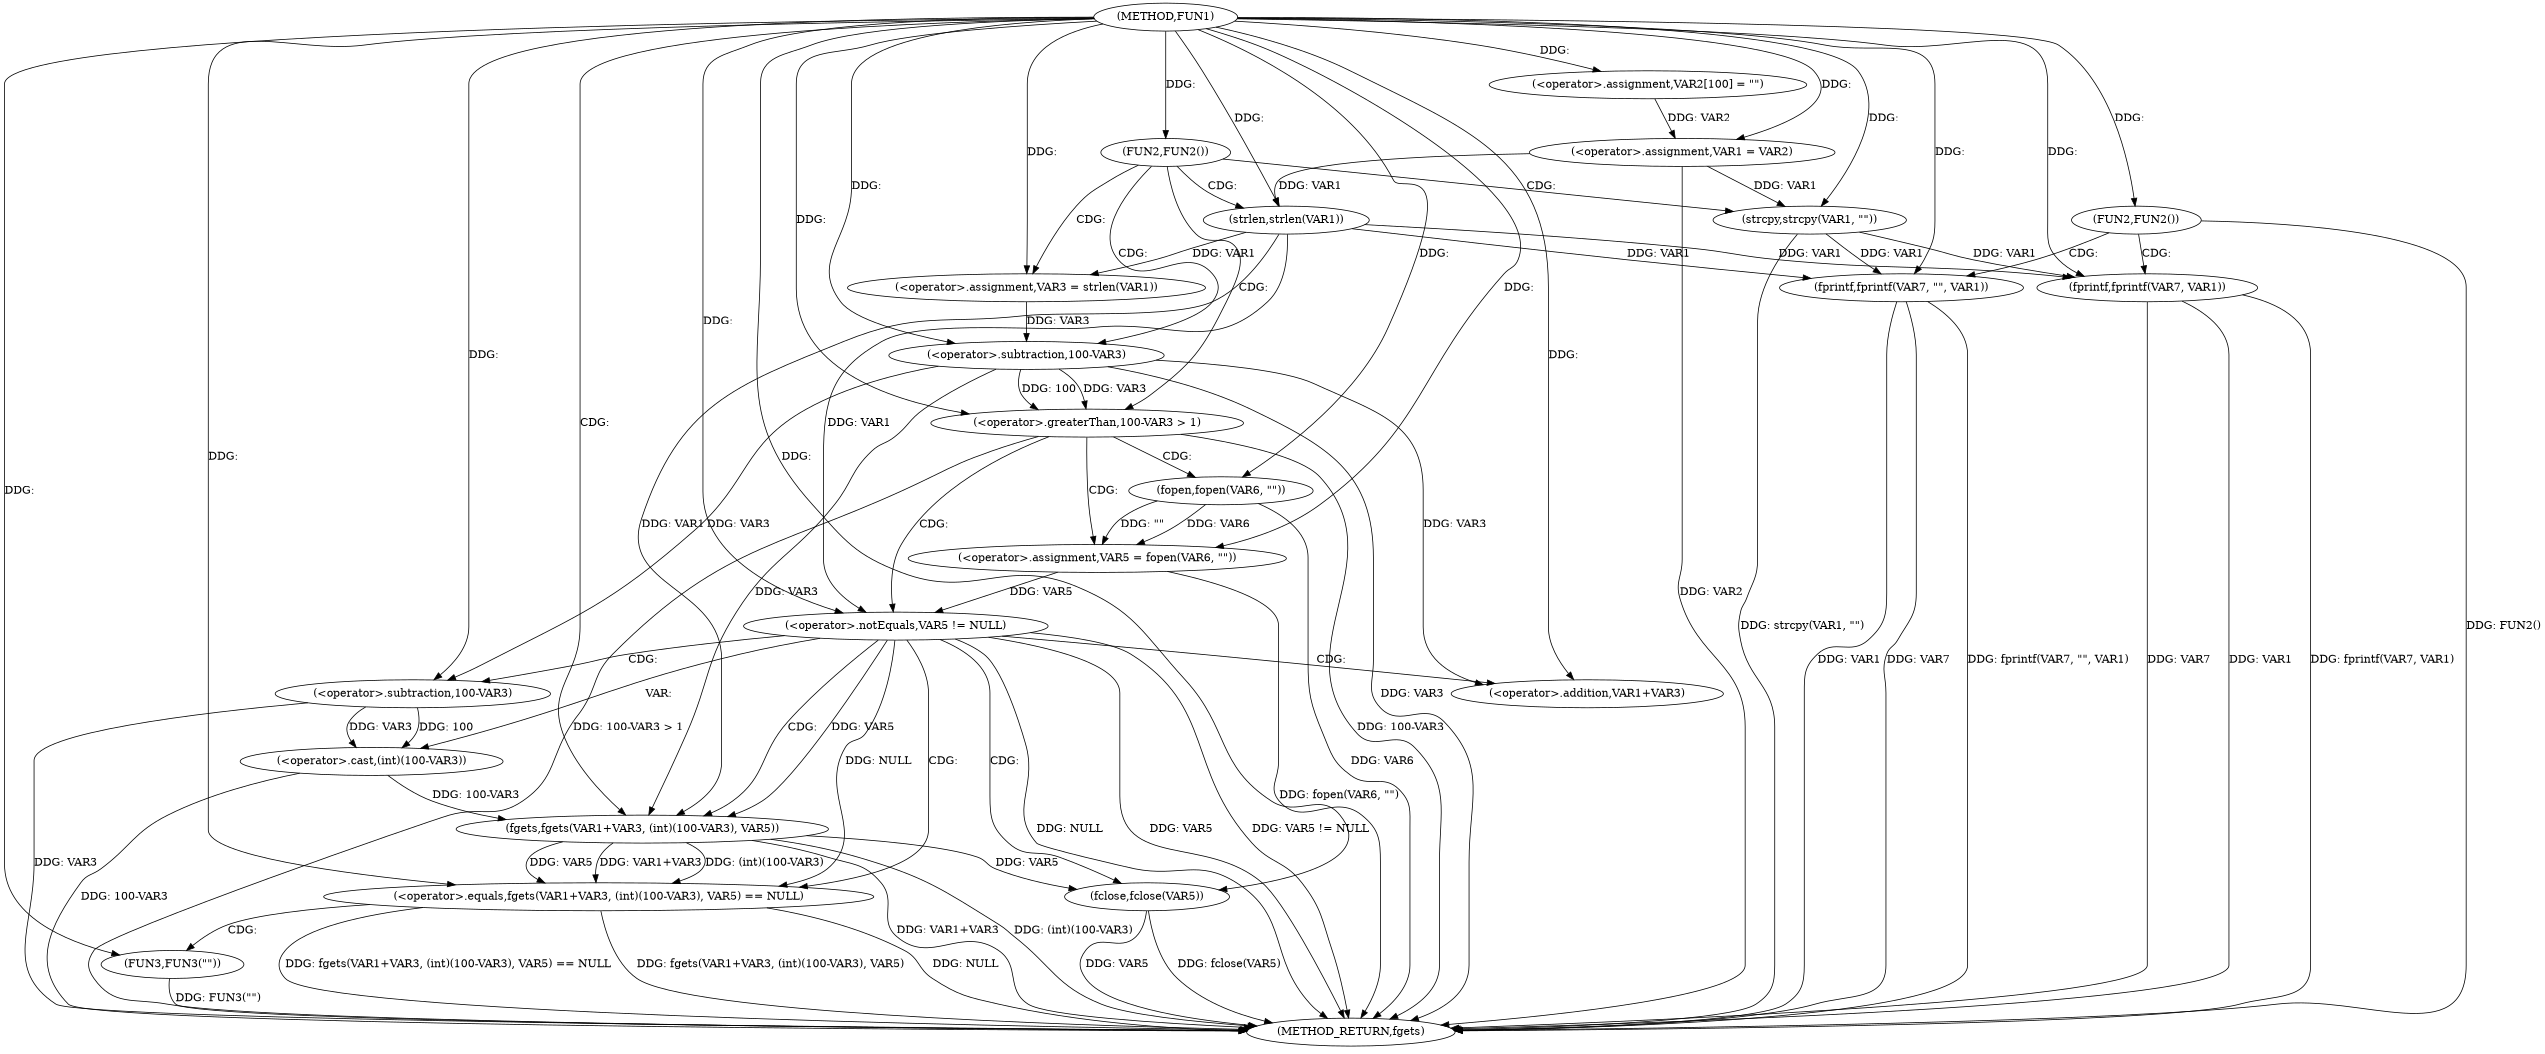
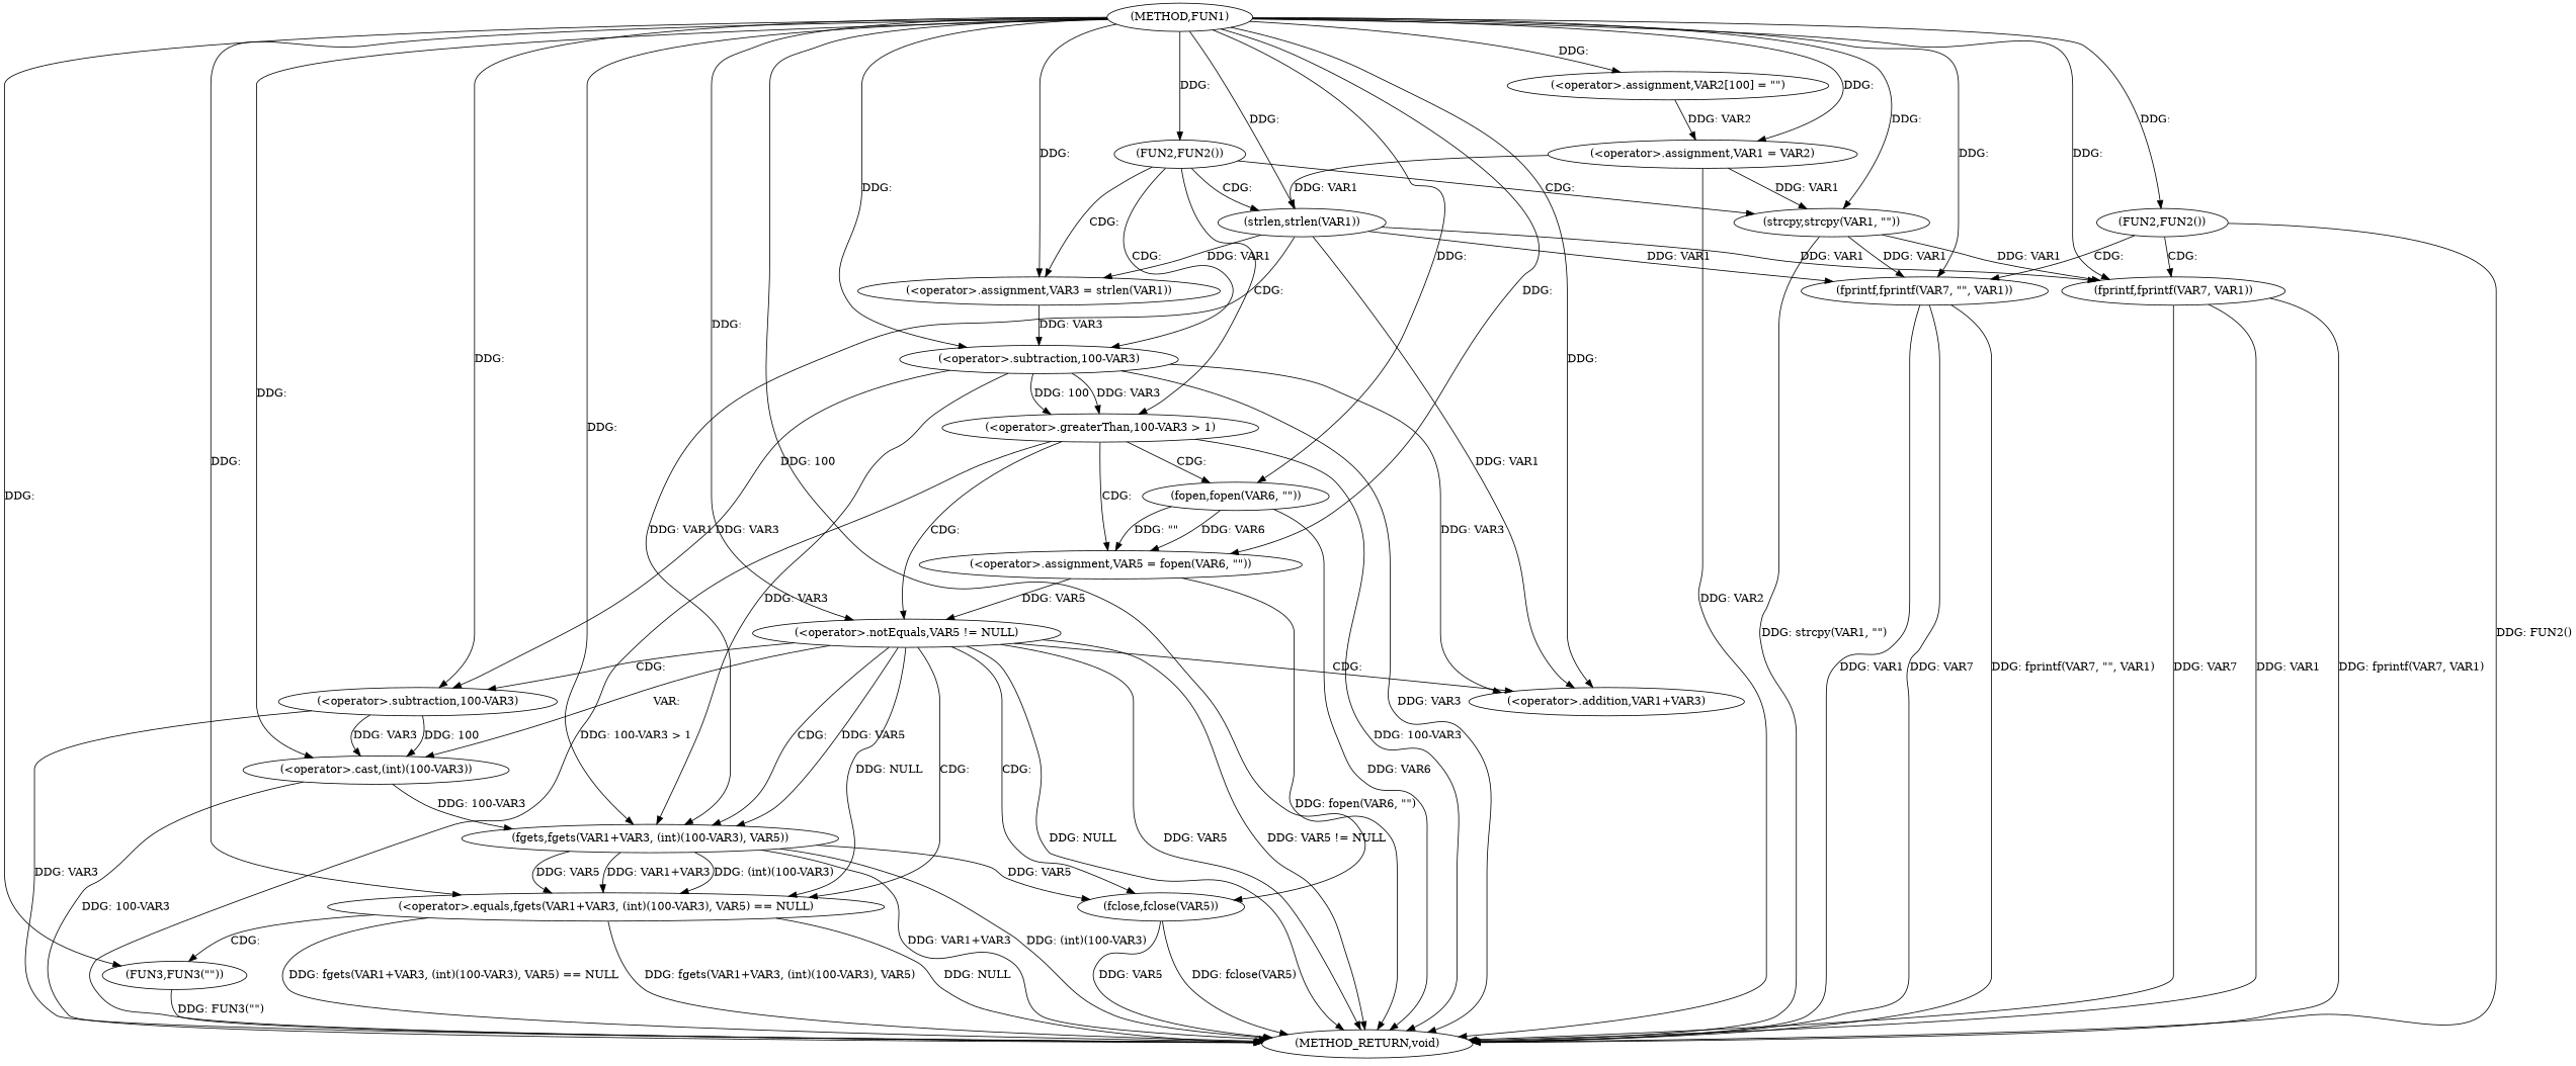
  digraph {
    n1 [label="(METHOD,FUN1)"]
    n2 [label="(<operator>.assignment,VAR2[100] = \"\")"]
    n3 [label="(<operator>.assignment,VAR1 = VAR2)"]
    n4 [label="(FUN2,FUN2())"]
    n5 [label="(<operator>.assignment,VAR3 = strlen(VAR1))"]
    n6 [label="(strlen,strlen(VAR1))"]
    n7 [label="(<operator>.greaterThan,100-VAR3 > 1)"]
    n8 [label="(<operator>.subtraction,100-VAR3)"]
    n9 [label="(<operator>.assignment,VAR5 = fopen(VAR6, \"\"))"]
    n10 [label="(fopen,fopen(VAR6, \"\"))"]
    n11 [label="(<operator>.notEquals,VAR5 != NULL)"]
    n12 [label="(<operator>.equals,fgets(VAR1+VAR3, (int)(100-VAR3), VAR5) == NULL)"]
    n13 [label="(fgets,fgets(VAR1+VAR3, (int)(100-VAR3), VAR5))"]
    n14 [label="(<operator>.addition,VAR1+VAR3)"]
    n15 [label="(<operator>.subtraction,100-VAR3)"]
    n16 [label="(FUN3,FUN3(\"\"))"]
    n17 [label="(fclose,fclose(VAR5))"]
    n18 [label="(strcpy,strcpy(VAR1, \"\"))"]
    n19 [label="(FUN2,FUN2())"]
    n20 [label="(fprintf,fprintf(VAR7, VAR1))"]
    n21 [label="(fprintf,fprintf(VAR7, \"\", VAR1))"]
-   n22 [label="(METHOD_RETURN,fgets)"]
+   n22 [label="(METHOD_RETURN,void)"]
    n23 [label="(<operator>.cast,(int)(100-VAR3))"]
    n1 -> n2 [label="DDG: "]
    n1 -> n3 [label="DDG: "]
    n1 -> n4 [label="DDG: "]
    n1 -> n5 [label="DDG: "]
    n1 -> n6 [label="DDG: "]
-   n1 -> n7 [label="DDG: "]
+   n1 -> n23 [label="DDG: "]
    n1 -> n8 [label="DDG: "]
    n1 -> n9 [label="DDG: "]
    n1 -> n10 [label="DDG: "]
    n1 -> n11 [label="DDG: "]
    n1 -> n12 [label="DDG: "]
-   n1 -> n13 [label="CDG: "]
+   n1 -> n13 [label="DDG: "]
    n1 -> n14 [label="DDG: "]
    n1 -> n15 [label="DDG: "]
    n1 -> n16 [label="DDG: "]
-   n1 -> n17 [label="DDG: "]
+   n1 -> n17 [label="DDG: 100"]
    n1 -> n18 [label="DDG: "]
    n1 -> n19 [label="DDG: "]
    n1 -> n20 [label="DDG: "]
    n1 -> n21 [label="DDG: "]
    n2 -> n3 [label="DDG: VAR2"]
    n3 -> n6 [label="DDG: VAR1"]
    n3 -> n18 [label="DDG: VAR1"]
    n3 -> n22 [label="DDG: VAR2"]
    n4 -> n5 [label="CDG: "]
    n4 -> n6 [label="CDG: "]
    n4 -> n7 [label="CDG: "]
    n4 -> n8 [label="CDG: "]
    n4 -> n18 [label="CDG: "]
    n5 -> n8 [label="DDG: VAR3"]
    n6 -> n5 [label="DDG: VAR1"]
    n6 -> n13 [label="DDG: VAR1"]
-   n6 -> n11 [label="DDG: VAR1"]
+   n6 -> n14 [label="DDG: VAR1"]
    n6 -> n20 [label="DDG: VAR1"]
    n6 -> n21 [label="DDG: VAR1"]
    n7 -> n9 [label="CDG: "]
    n7 -> n10 [label="CDG: "]
    n7 -> n11 [label="CDG: "]
    n7 -> n22 [label="DDG: 100-VAR3 > 1"]
    n7 -> n22 [label="DDG: 100-VAR3"]
    n8 -> n7 [label="DDG: 100"]
    n8 -> n7 [label="DDG: VAR3"]
    n8 -> n13 [label="DDG: VAR3"]
    n8 -> n14 [label="DDG: VAR3"]
    n8 -> n15 [label="DDG: VAR3"]
    n8 -> n22 [label="DDG: VAR3"]
    n9 -> n11 [label="DDG: VAR5"]
    n9 -> n22 [label="DDG: fopen(VAR6, \"\")"]
    n10 -> n9 [label="DDG: VAR6"]
    n10 -> n9 [label="DDG: \"\""]
    n10 -> n22 [label="DDG: VAR6"]
    n11 -> n12 [label="DDG: NULL"]
    n11 -> n12 [label="CDG: "]
    n11 -> n13 [label="DDG: VAR5"]
    n11 -> n13 [label="CDG: "]
    n11 -> n14 [label="CDG: "]
    n11 -> n15 [label="CDG: "]
    n11 -> n17 [label="CDG: "]
    n11 -> n22 [label="DDG: VAR5 != NULL"]
    n11 -> n22 [label="DDG: NULL"]
    n11 -> n22 [label="DDG: VAR5"]
    n11 -> n23 [label="VAR: "]
    n12 -> n16 [label="CDG: "]
    n12 -> n22 [label="DDG: fgets(VAR1+VAR3, (int)(100-VAR3), VAR5)"]
    n12 -> n22 [label="DDG: NULL"]
    n12 -> n22 [label="DDG: fgets(VAR1+VAR3, (int)(100-VAR3), VAR5) == NULL"]
    n13 -> n12 [label="DDG: VAR1+VAR3"]
    n13 -> n12 [label="DDG: (int)(100-VAR3)"]
    n13 -> n12 [label="DDG: VAR5"]
    n13 -> n17 [label="DDG: VAR5"]
    n13 -> n22 [label="DDG: VAR1+VAR3"]
    n13 -> n22 [label="DDG: (int)(100-VAR3)"]
    n15 -> n22 [label="DDG: VAR3"]
    n15 -> n23 [label="DDG: 100"]
    n15 -> n23 [label="DDG: VAR3"]
    n16 -> n22 [label="DDG: FUN3(\"\")"]
    n17 -> n22 [label="DDG: VAR5"]
    n17 -> n22 [label="DDG: fclose(VAR5)"]
    n18 -> n20 [label="DDG: VAR1"]
    n18 -> n21 [label="DDG: VAR1"]
    n18 -> n22 [label="DDG: strcpy(VAR1, \"\")"]
    n19 -> n20 [label="CDG: "]
    n19 -> n21 [label="CDG: "]
    n19 -> n22 [label="DDG: FUN2()"]
    n20 -> n22 [label="DDG: fprintf(VAR7, VAR1)"]
    n20 -> n22 [label="DDG: VAR7"]
    n20 -> n22 [label="DDG: VAR1"]
    n21 -> n22 [label="DDG: VAR7"]
    n21 -> n22 [label="DDG: fprintf(VAR7, \"\", VAR1)"]
    n21 -> n22 [label="DDG: VAR1"]
    n23 -> n13 [label="DDG: 100-VAR3"]
    n23 -> n22 [label="DDG: 100-VAR3"]
  }
